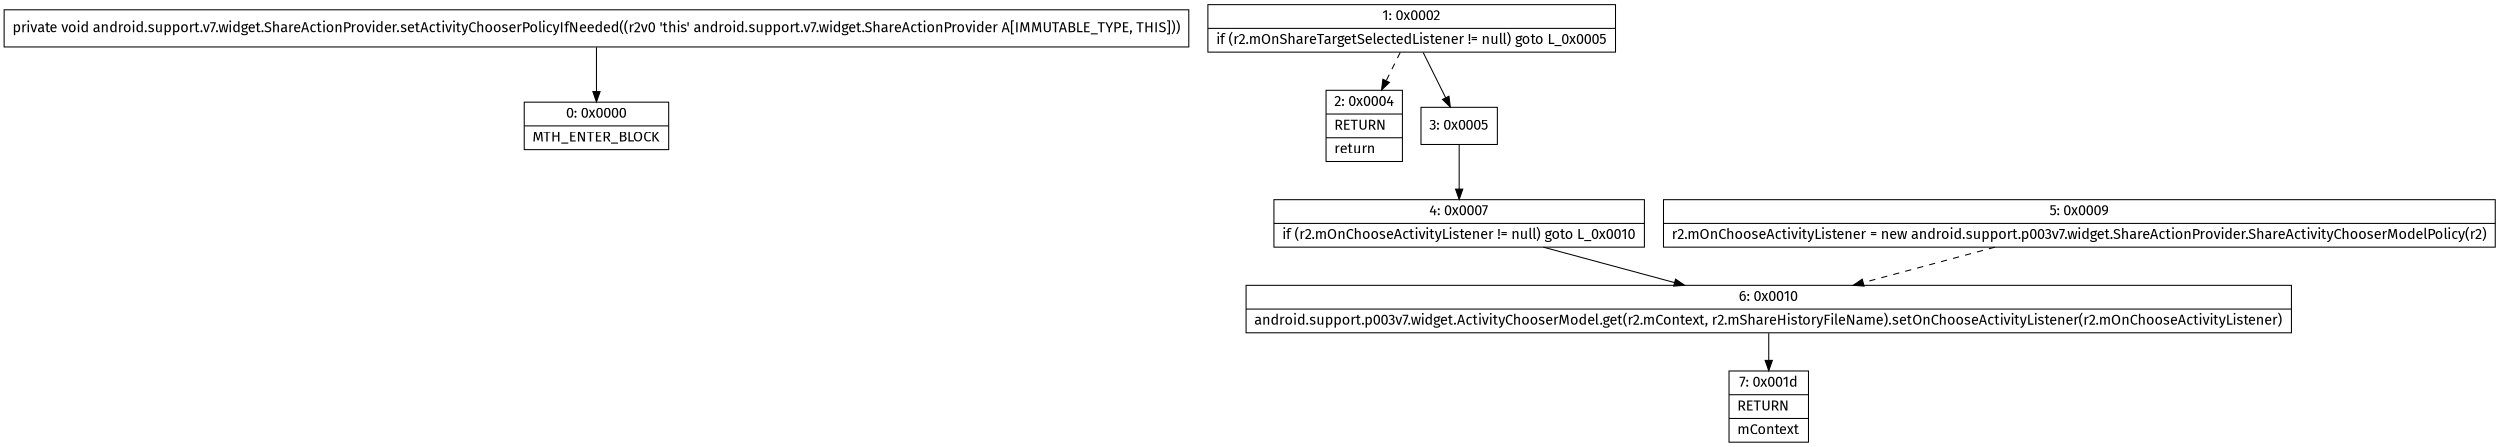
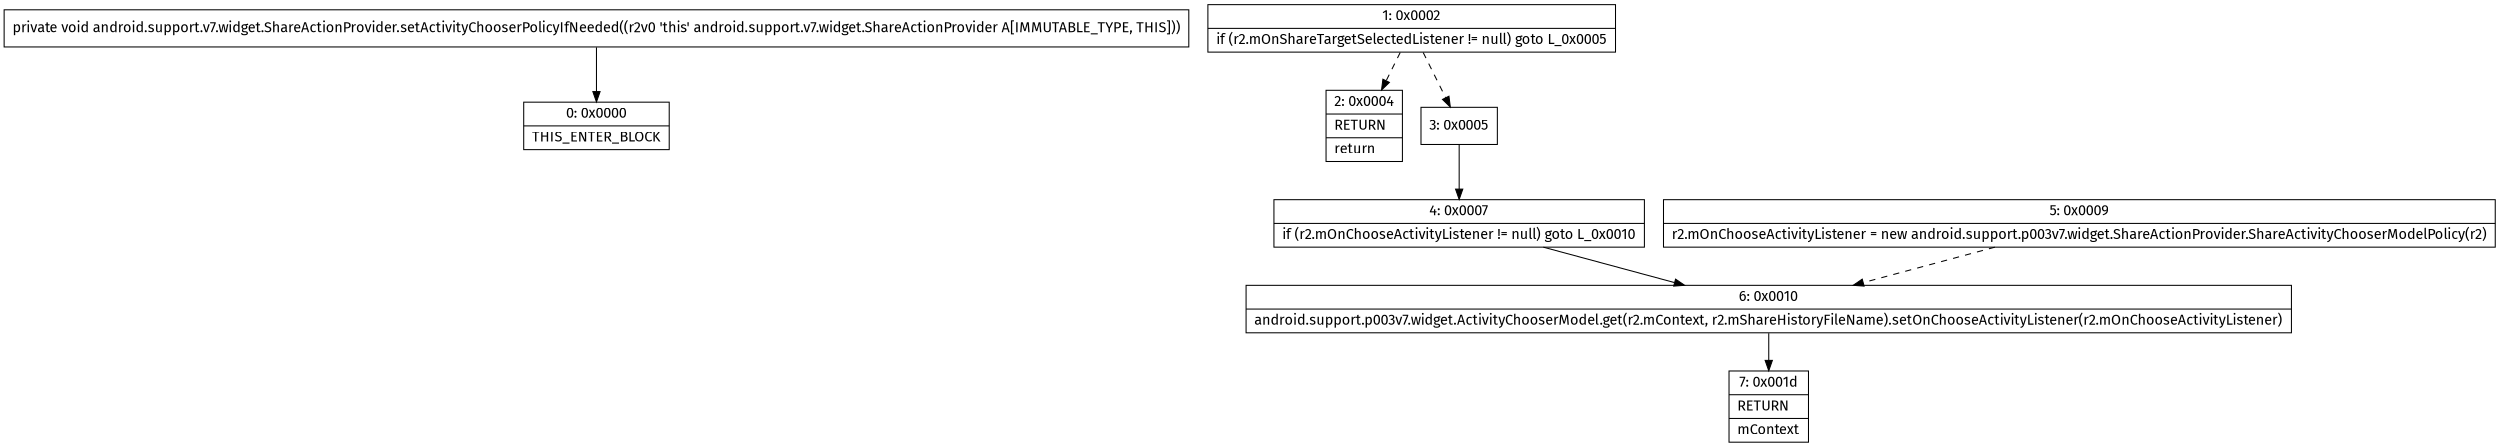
  digraph {
    fontname="Fira Sans"
    node [fontname="Fira Sans" shape=record]
    edge [fontname="Fira Sans"]
-   n1 [label="{0\:\ 0x0000|MTH_ENTER_BLOCK\l}"]
+   n1 [label="{0\:\ 0x0000|THIS_ENTER_BLOCK\l}"]
    n2 [label="{1\:\ 0x0002|if (r2.mOnShareTargetSelectedListener != null) goto L_0x0005\l}"]
    n3 [label="{2\:\ 0x0004|RETURN\l|return\l}"]
    n4 [label="{3\:\ 0x0005}"]
    n5 [label="{4\:\ 0x0007|if (r2.mOnChooseActivityListener != null) goto L_0x0010\l}"]
    n6 [label="{6\:\ 0x0010|android.support.p003v7.widget.ActivityChooserModel.get(r2.mContext, r2.mShareHistoryFileName).setOnChooseActivityListener(r2.mOnChooseActivityListener)\l}"]
    n7 [label="{5\:\ 0x0009|r2.mOnChooseActivityListener = new android.support.p003v7.widget.ShareActionProvider.ShareActivityChooserModelPolicy(r2)\l}"]
    n8 [label="{7\:\ 0x001d|RETURN\l|mContext\l}"]
    n9 [label="{private void android.support.v7.widget.ShareActionProvider.setActivityChooserPolicyIfNeeded((r2v0 'this' android.support.v7.widget.ShareActionProvider A[IMMUTABLE_TYPE, THIS])) }"]
    n2 -> n3 [style=dashed]
-   n2 -> n4
+   n2 -> n4 [style=dashed]
    n4 -> n5
    n5 -> n6
    n6 -> n8
    n7 -> n6 [style=dashed]
    n9 -> n1
  }
